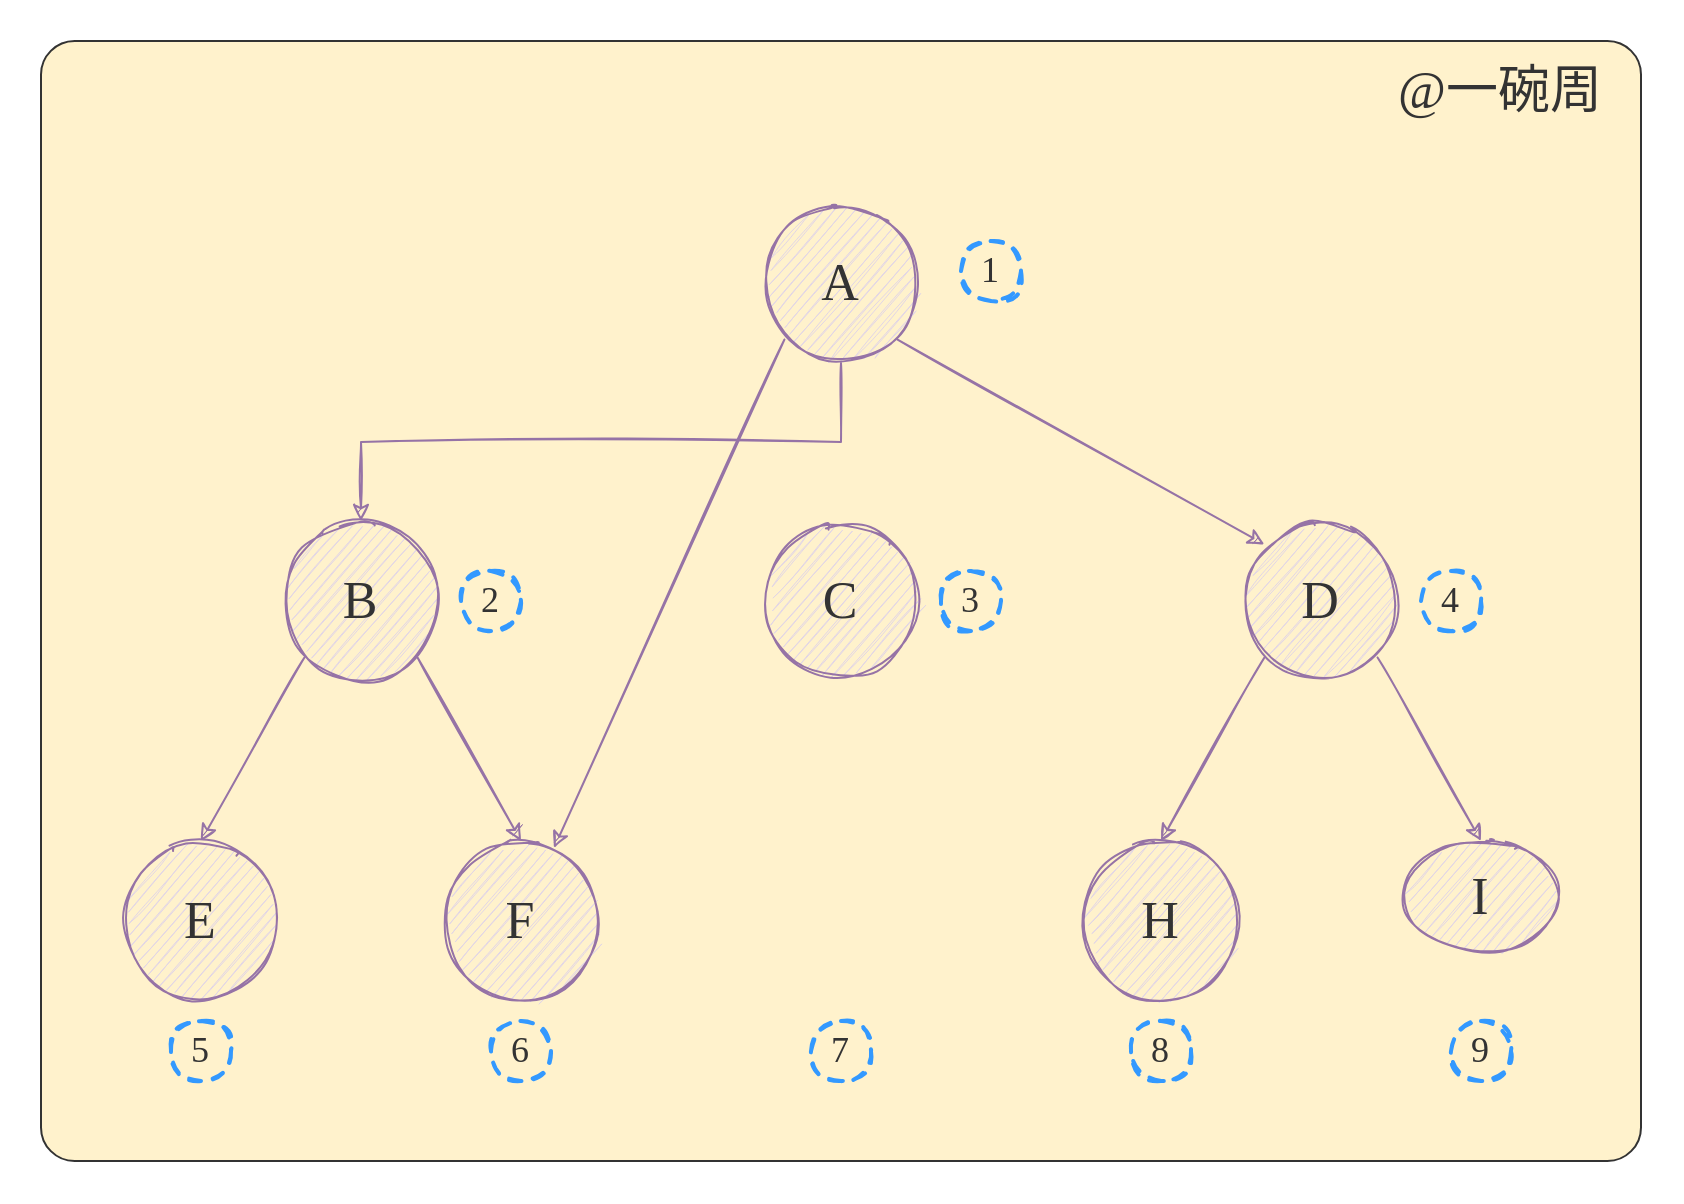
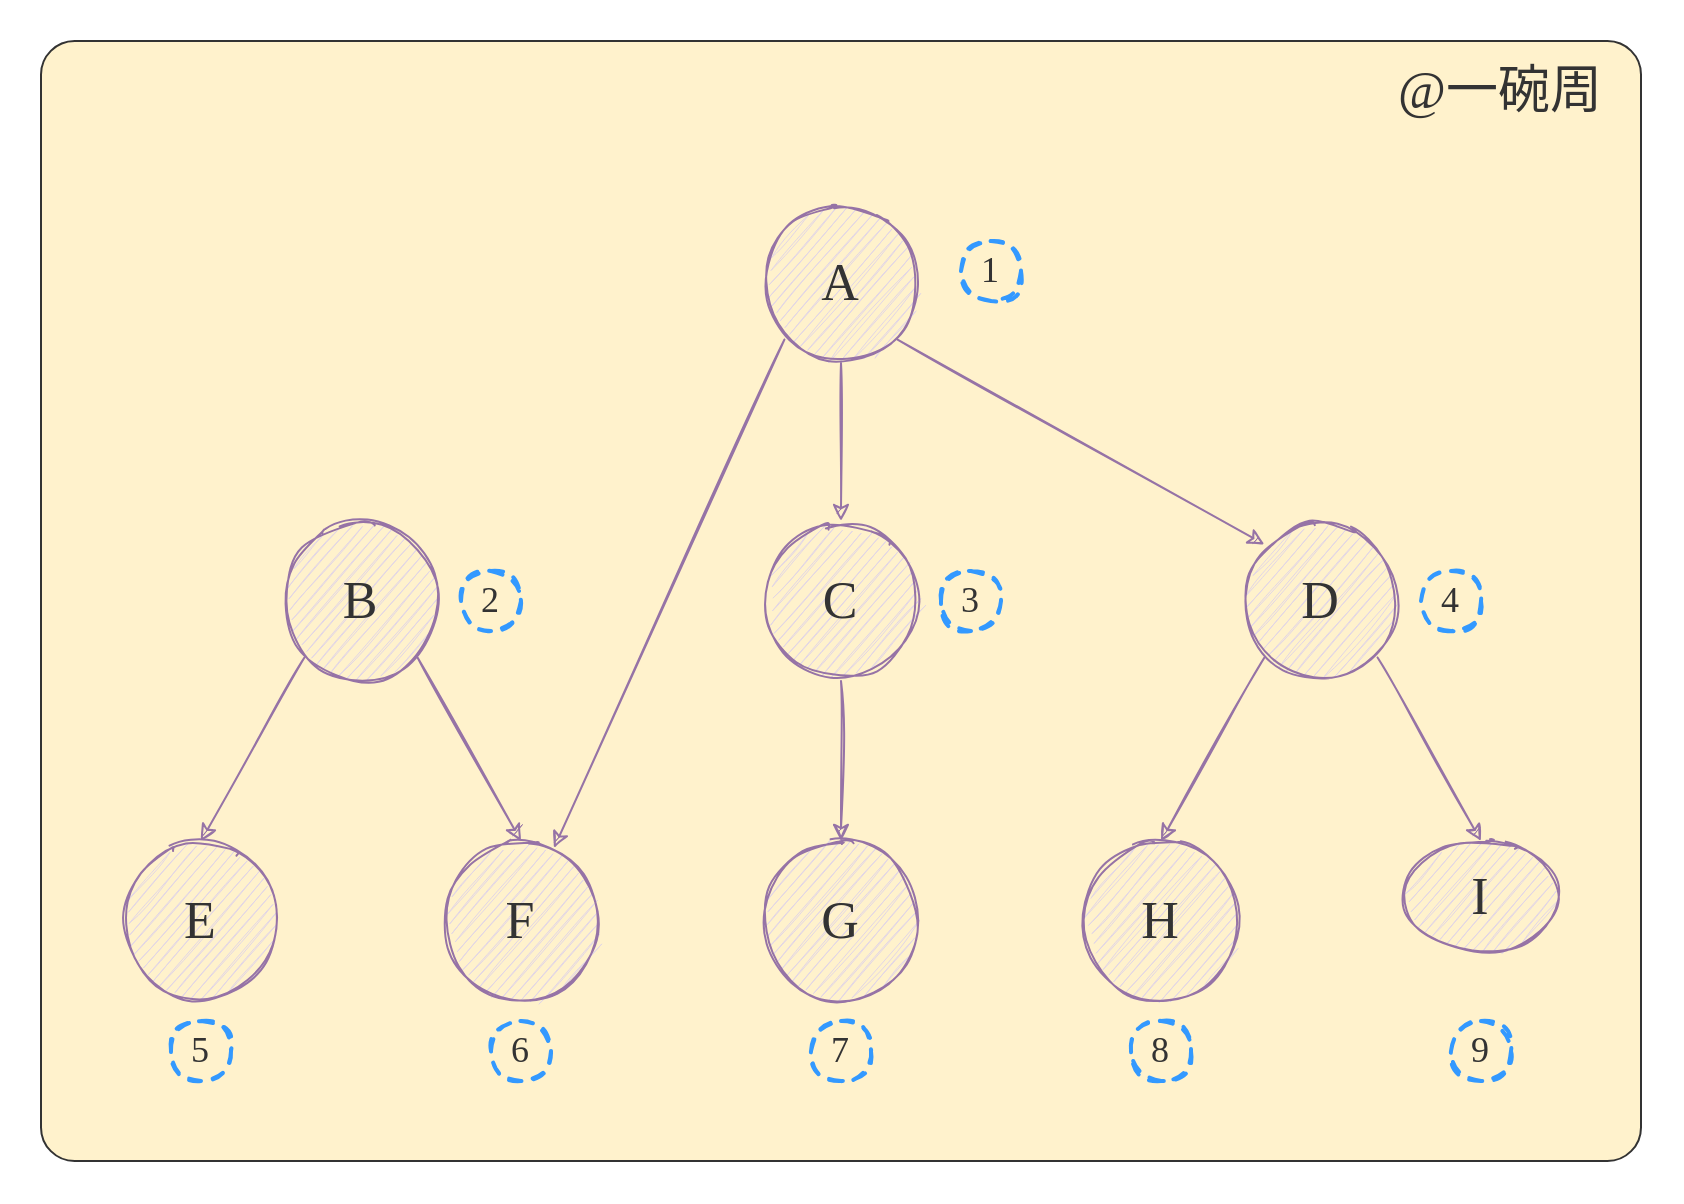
  <mxCell id="0" />
  <mxCell id="1" parent="0" />
  <mxCell id="2" value="" style="rounded=1;whiteSpace=wrap;html=1;sketch=0;fillStyle=auto;fontFamily=Comic Sans MS;fontSize=26;strokeColor=#333333;fillColor=#fff2cc;arcSize=3;" parent="1" vertex="1"><mxGeometry x="20" y="20" width="800" height="560" as="geometry" /></mxCell>
- <mxCell id="3" style="edgeStyle=orthogonalEdgeStyle;rounded=0;orthogonalLoop=1;jettySize=auto;html=1;exitX=0.5;exitY=1;exitDx=0;exitDy=0;fillColor=#e1d5e7;strokeColor=#9673a6;sketch=1;" parent="1" source="6" target="9" edge="1"><mxGeometry relative="1" as="geometry" /></mxCell>
+ <mxCell id="3" style="edgeStyle=orthogonalEdgeStyle;rounded=0;orthogonalLoop=1;jettySize=auto;html=1;exitX=0.5;exitY=1;exitDx=0;exitDy=0;fillColor=#e1d5e7;strokeColor=#9673a6;sketch=1;" parent="1" source="6" target="11" edge="1"><mxGeometry relative="1" as="geometry" /></mxCell>
  <mxCell id="4" style="rounded=0;sketch=1;orthogonalLoop=1;jettySize=auto;html=1;exitX=0;exitY=1;exitDx=0;exitDy=0;strokeColor=#9673A6;" parent="1" source="6" target="16" edge="1"><mxGeometry relative="1" as="geometry" /></mxCell>
  <mxCell id="5" style="edgeStyle=none;rounded=0;sketch=1;orthogonalLoop=1;jettySize=auto;html=1;exitX=1;exitY=1;exitDx=0;exitDy=0;entryX=0;entryY=0;entryDx=0;entryDy=0;strokeColor=#9673A6;" parent="1" source="6" target="14" edge="1"><mxGeometry relative="1" as="geometry" /></mxCell>
  <mxCell id="6" value="&lt;font style=&quot;font-size: 26px&quot; face=&quot;Comic Sans MS&quot; color=&quot;#333333&quot;&gt;A&lt;/font&gt;" style="ellipse;whiteSpace=wrap;html=1;fillColor=#e1d5e7;strokeColor=#9673a6;sketch=1;fillStyle=auto;" parent="1" vertex="1"><mxGeometry x="380" y="101" width="80" height="80" as="geometry" /></mxCell>
  <mxCell id="7" style="edgeStyle=none;rounded=0;sketch=1;orthogonalLoop=1;jettySize=auto;html=1;exitX=1;exitY=1;exitDx=0;exitDy=0;strokeColor=#9673A6;entryX=0.5;entryY=0;entryDx=0;entryDy=0;" parent="1" source="9" target="16" edge="1"><mxGeometry relative="1" as="geometry" /></mxCell>
  <mxCell id="8" style="edgeStyle=none;rounded=0;sketch=1;orthogonalLoop=1;jettySize=auto;html=1;exitX=0;exitY=1;exitDx=0;exitDy=0;entryX=0.5;entryY=0;entryDx=0;entryDy=0;strokeColor=#9673A6;" parent="1" source="9" target="15" edge="1"><mxGeometry relative="1" as="geometry" /></mxCell>
  <mxCell id="9" value="&lt;span style=&quot;color: rgb(51 , 51 , 51) ; font-family: &amp;#34;comic sans ms&amp;#34; ; font-size: 26px&quot;&gt;B&lt;/span&gt;" style="ellipse;whiteSpace=wrap;html=1;fillColor=#e1d5e7;strokeColor=#9673a6;sketch=1;fillStyle=auto;" parent="1" vertex="1"><mxGeometry x="140" y="260" width="80" height="80" as="geometry" /></mxCell>
+ <mxCell id="10" style="edgeStyle=none;rounded=0;sketch=1;orthogonalLoop=1;jettySize=auto;html=1;exitX=0.5;exitY=1;exitDx=0;exitDy=0;strokeColor=#9673A6;" parent="1" source="11" target="17" edge="1"><mxGeometry relative="1" as="geometry" /></mxCell>
  <mxCell id="11" value="&lt;span style=&quot;color: rgb(51 , 51 , 51) ; font-family: &amp;#34;comic sans ms&amp;#34; ; font-size: 26px&quot;&gt;C&lt;/span&gt;" style="ellipse;whiteSpace=wrap;html=1;fillColor=#e1d5e7;strokeColor=#9673a6;sketch=1;fillStyle=auto;" parent="1" vertex="1"><mxGeometry x="380" y="260" width="80" height="80" as="geometry" /></mxCell>
  <mxCell id="12" style="edgeStyle=none;rounded=0;sketch=1;orthogonalLoop=1;jettySize=auto;html=1;exitX=0;exitY=1;exitDx=0;exitDy=0;entryX=0.5;entryY=0;entryDx=0;entryDy=0;strokeColor=#9673A6;" parent="1" source="14" target="18" edge="1"><mxGeometry relative="1" as="geometry" /></mxCell>
  <mxCell id="13" style="edgeStyle=none;rounded=0;sketch=1;orthogonalLoop=1;jettySize=auto;html=1;exitX=1;exitY=1;exitDx=0;exitDy=0;entryX=0.5;entryY=0;entryDx=0;entryDy=0;strokeColor=#9673A6;" parent="1" source="14" target="19" edge="1"><mxGeometry relative="1" as="geometry" /></mxCell>
  <mxCell id="14" value="&lt;span style=&quot;color: rgb(51 , 51 , 51) ; font-family: &amp;#34;comic sans ms&amp;#34; ; font-size: 26px&quot;&gt;D&lt;/span&gt;" style="ellipse;whiteSpace=wrap;html=1;fillColor=#e1d5e7;strokeColor=#9673a6;sketch=1;fillStyle=auto;" parent="1" vertex="1"><mxGeometry x="620" y="260" width="80" height="80" as="geometry" /></mxCell>
  <mxCell id="15" value="&lt;span style=&quot;color: rgb(51 , 51 , 51) ; font-family: &amp;#34;comic sans ms&amp;#34; ; font-size: 26px&quot;&gt;E&lt;/span&gt;" style="ellipse;whiteSpace=wrap;html=1;fillColor=#e1d5e7;strokeColor=#9673a6;sketch=1;fillStyle=auto;" parent="1" vertex="1"><mxGeometry x="60" y="420" width="80" height="80" as="geometry" /></mxCell>
  <mxCell id="16" value="&lt;span style=&quot;color: rgb(51 , 51 , 51) ; font-family: &amp;#34;comic sans ms&amp;#34; ; font-size: 26px&quot;&gt;F&lt;/span&gt;" style="ellipse;whiteSpace=wrap;html=1;fillColor=#e1d5e7;strokeColor=#9673a6;sketch=1;fillStyle=auto;" parent="1" vertex="1"><mxGeometry x="220" y="420" width="80" height="80" as="geometry" /></mxCell>
+ <mxCell id="17" value="&lt;span style=&quot;color: rgb(51 , 51 , 51) ; font-family: &amp;#34;comic sans ms&amp;#34; ; font-size: 26px&quot;&gt;G&lt;/span&gt;" style="ellipse;whiteSpace=wrap;html=1;fillColor=#e1d5e7;strokeColor=#9673a6;sketch=1;fillStyle=auto;" parent="1" vertex="1"><mxGeometry x="380" y="420" width="80" height="80" as="geometry" /></mxCell>
  <mxCell id="18" value="&lt;span style=&quot;color: rgb(51 , 51 , 51) ; font-family: &amp;#34;comic sans ms&amp;#34; ; font-size: 26px&quot;&gt;H&lt;/span&gt;" style="ellipse;whiteSpace=wrap;html=1;fillColor=#e1d5e7;strokeColor=#9673a6;sketch=1;fillStyle=auto;" parent="1" vertex="1"><mxGeometry x="540" y="420" width="80" height="80" as="geometry" /></mxCell>
  <mxCell id="19" value="&lt;span style=&quot;color: rgb(51 , 51 , 51) ; font-family: &amp;#34;comic sans ms&amp;#34; ; font-size: 26px&quot;&gt;I&lt;/span&gt;" style="ellipse;whiteSpace=wrap;html=1;fillColor=#e1d5e7;strokeColor=#9673a6;sketch=1;fillStyle=auto;" parent="1" vertex="1"><mxGeometry x="700" y="420" width="80" height="55" as="geometry" /></mxCell>
  <mxCell id="20" value="@一碗周" style="text;html=1;strokeColor=none;fillColor=none;align=center;verticalAlign=middle;whiteSpace=wrap;rounded=0;sketch=1;fillStyle=auto;fontFamily=Comic Sans MS;fontSize=26;fontColor=#333333;" parent="1" vertex="1"><mxGeometry x="690" y="30" width="120" height="30" as="geometry" /></mxCell>
  <mxCell id="21" value="1" style="text;html=1;strokeColor=#3399FF;fillColor=none;align=center;verticalAlign=middle;whiteSpace=wrap;rounded=1;sketch=1;fillStyle=auto;fontFamily=Comic Sans MS;fontSize=18;fontColor=#333333;arcSize=50;dashed=1;strokeWidth=2;" vertex="1" parent="1"><mxGeometry x="480" y="120" width="30" height="30" as="geometry" /></mxCell>
  <mxCell id="22" value="2" style="text;html=1;strokeColor=#3399FF;fillColor=none;align=center;verticalAlign=middle;whiteSpace=wrap;rounded=1;sketch=1;fillStyle=auto;fontFamily=Comic Sans MS;fontSize=18;fontColor=#333333;arcSize=50;dashed=1;strokeWidth=2;" vertex="1" parent="1"><mxGeometry x="230" y="285" width="30" height="30" as="geometry" /></mxCell>
  <mxCell id="23" value="3" style="text;html=1;strokeColor=#3399FF;fillColor=none;align=center;verticalAlign=middle;whiteSpace=wrap;rounded=1;sketch=1;fillStyle=auto;fontFamily=Comic Sans MS;fontSize=18;fontColor=#333333;arcSize=50;dashed=1;strokeWidth=2;" vertex="1" parent="1"><mxGeometry x="470" y="285" width="30" height="30" as="geometry" /></mxCell>
  <mxCell id="24" value="4" style="text;html=1;strokeColor=#3399FF;fillColor=none;align=center;verticalAlign=middle;whiteSpace=wrap;rounded=1;sketch=1;fillStyle=auto;fontFamily=Comic Sans MS;fontSize=18;fontColor=#333333;arcSize=50;dashed=1;strokeWidth=2;" vertex="1" parent="1"><mxGeometry x="710" y="285" width="30" height="30" as="geometry" /></mxCell>
  <mxCell id="25" value="5" style="text;html=1;strokeColor=#3399FF;fillColor=none;align=center;verticalAlign=middle;whiteSpace=wrap;rounded=1;sketch=1;fillStyle=auto;fontFamily=Comic Sans MS;fontSize=18;fontColor=#333333;arcSize=50;dashed=1;strokeWidth=2;" vertex="1" parent="1"><mxGeometry x="85" y="510" width="30" height="30" as="geometry" /></mxCell>
  <mxCell id="26" value="6" style="text;html=1;strokeColor=#3399FF;fillColor=none;align=center;verticalAlign=middle;whiteSpace=wrap;rounded=1;sketch=1;fillStyle=auto;fontFamily=Comic Sans MS;fontSize=18;fontColor=#333333;arcSize=50;dashed=1;strokeWidth=2;" vertex="1" parent="1"><mxGeometry x="245" y="510" width="30" height="30" as="geometry" /></mxCell>
  <mxCell id="27" value="7" style="text;html=1;strokeColor=#3399FF;fillColor=none;align=center;verticalAlign=middle;whiteSpace=wrap;rounded=1;sketch=1;fillStyle=auto;fontFamily=Comic Sans MS;fontSize=18;fontColor=#333333;arcSize=50;dashed=1;strokeWidth=2;" vertex="1" parent="1"><mxGeometry x="405" y="510" width="30" height="30" as="geometry" /></mxCell>
  <mxCell id="28" value="8" style="text;html=1;strokeColor=#3399FF;fillColor=none;align=center;verticalAlign=middle;whiteSpace=wrap;rounded=1;sketch=1;fillStyle=auto;fontFamily=Comic Sans MS;fontSize=18;fontColor=#333333;arcSize=50;dashed=1;strokeWidth=2;" vertex="1" parent="1"><mxGeometry x="565" y="510" width="30" height="30" as="geometry" /></mxCell>
  <mxCell id="29" value="9" style="text;html=1;strokeColor=#3399FF;fillColor=none;align=center;verticalAlign=middle;whiteSpace=wrap;rounded=1;sketch=1;fillStyle=auto;fontFamily=Comic Sans MS;fontSize=18;fontColor=#333333;arcSize=50;dashed=1;strokeWidth=2;" vertex="1" parent="1"><mxGeometry x="725" y="510" width="30" height="30" as="geometry" /></mxCell>
